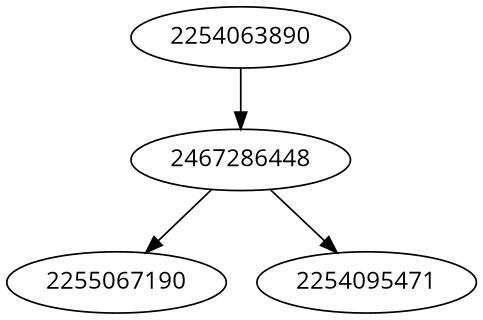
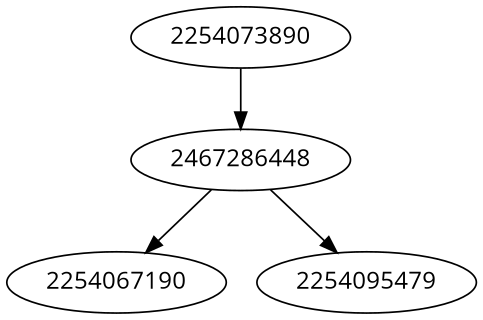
  strict digraph {
    fontname="Open Sans"
    node [fontname="Open Sans"]
    edge [fontname="Open Sans"]
    2467286448
-   2254067190 [label=2255067190]
-   2254095471
-   2254063890
+   2254067190
+   2254095471 [label=2254095479]
+   2254063890 [label=2254073890]
    2467286448 -> 2254067190
    2467286448 -> 2254095471
    2254063890 -> 2467286448
  }
